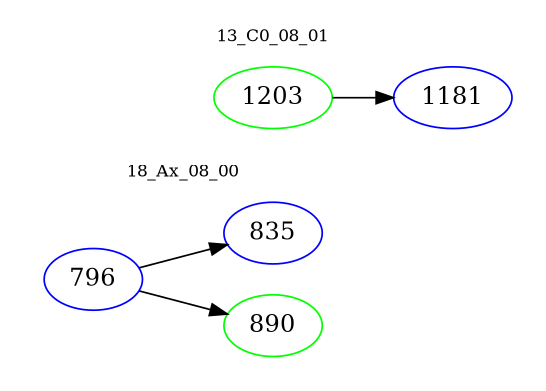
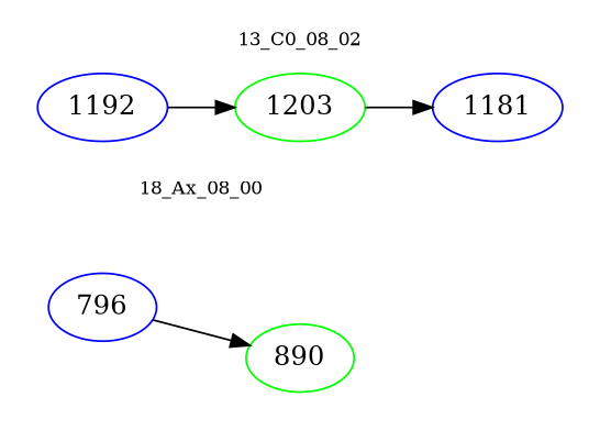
  digraph {
    rankdir=LR
    node [color=blue]
    edge [color=black]
    n1 [label=796]
    n2 [color=green label=890]
-   n3 [label=835]
+   n4 [label=1192]
    n5 [label=1181]
    n6 [color=green label=1203]
    subgraph cluster_1 {
      color=white
      fontsize=10
      label="18_Ax_08_00"
      n1
      n2
-     n3
    }
    subgraph cluster_2 {
      color=white
      fontsize=10
-     label="13_C0_08_01"
+     label="13_C0_08_02"
+     n4
      n5
      n6
    }
    n1 -> n2
-   n1 -> n3
+   n4 -> n6
    n6 -> n5
  }
